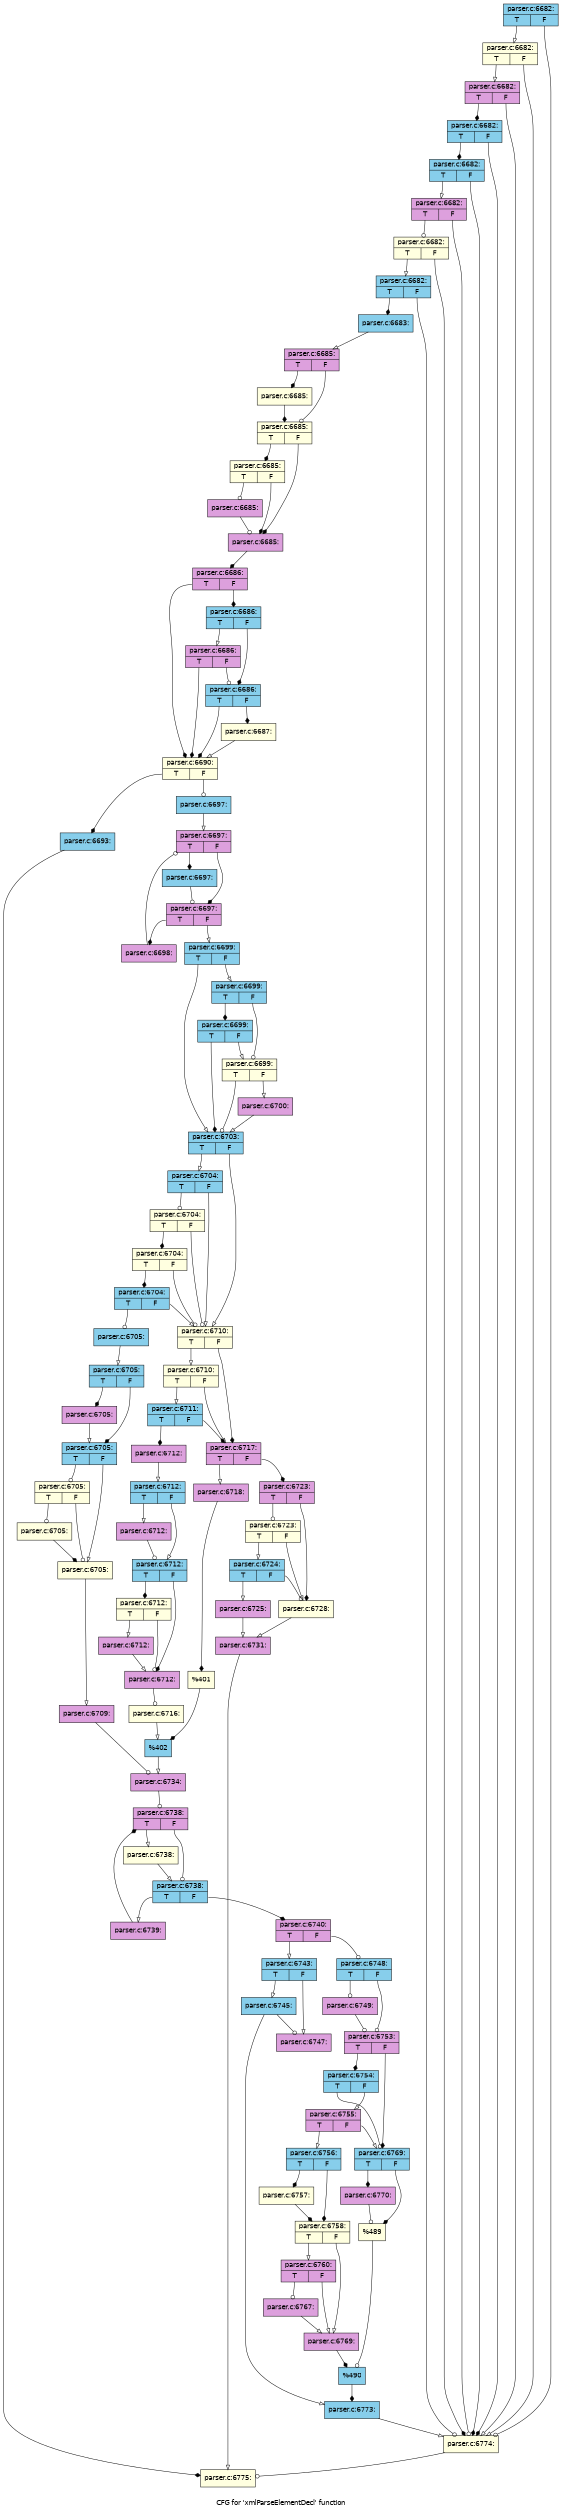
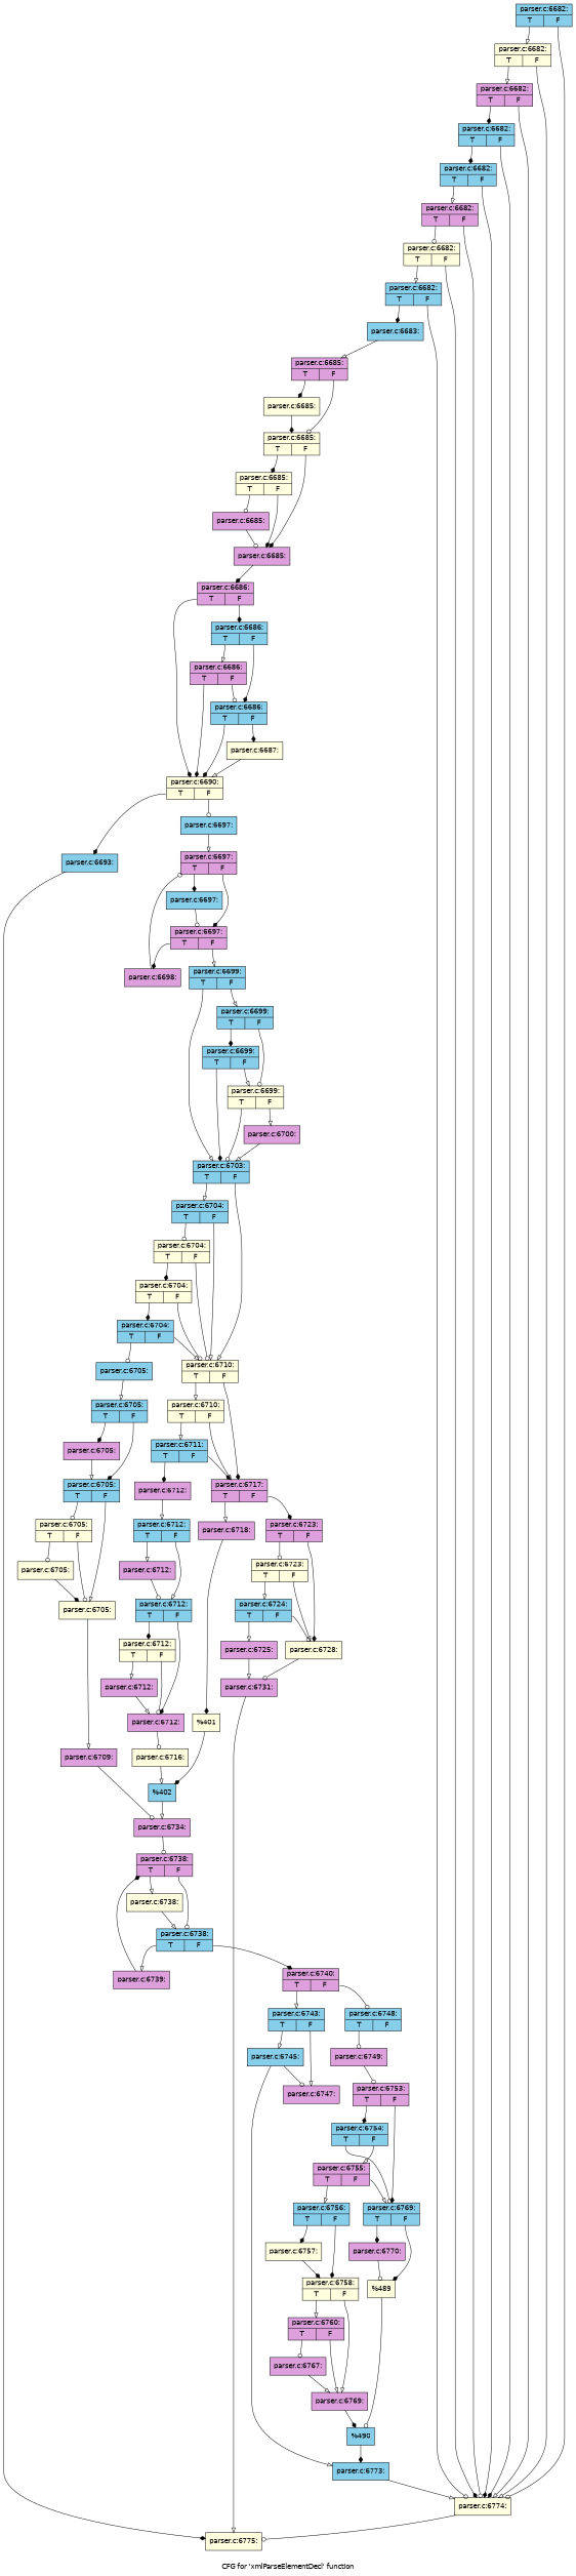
  digraph {
    fontname="DejaVu Sans"
    label="CFG for 'xmlParseElementDecl' function"
    node [fillcolor=plum fontname="DejaVu Sans" shape=record style=filled]
    edge [arrowhead=onormal fontname="DejaVu Sans" tailport=s0]
    n1 [fillcolor=skyblue label="{parser.c:6682:|{<s0>T|<s1>F}}"]
    n2 [fillcolor=lightyellow label="{parser.c:6774:}"]
    n3 [fillcolor=lightyellow label="{parser.c:6682:|{<s0>T|<s1>F}}"]
    n4 [fillcolor=lightyellow label="{parser.c:6775:}"]
    n5 [label="{parser.c:6682:|{<s0>T|<s1>F}}"]
    n6 [fillcolor=skyblue label="{parser.c:6682:|{<s0>T|<s1>F}}"]
    n7 [fillcolor=skyblue label="{parser.c:6682:|{<s0>T|<s1>F}}"]
    n8 [label="{parser.c:6682:|{<s0>T|<s1>F}}"]
    n9 [fillcolor=lightyellow label="{parser.c:6682:|{<s0>T|<s1>F}}"]
    n10 [fillcolor=skyblue label="{parser.c:6682:|{<s0>T|<s1>F}}"]
    n11 [fillcolor=skyblue label="{parser.c:6683:}"]
    n12 [label="{parser.c:6685:|{<s0>T|<s1>F}}"]
    n13 [fillcolor=lightyellow label="{parser.c:6685:}"]
    n14 [fillcolor=lightyellow label="{parser.c:6685:|{<s0>T|<s1>F}}"]
    n15 [fillcolor=lightyellow label="{parser.c:6685:|{<s0>T|<s1>F}}"]
    n16 [label="{parser.c:6685:}"]
    n17 [label="{parser.c:6685:}"]
    n18 [label="{parser.c:6686:|{<s0>T|<s1>F}}"]
    n19 [fillcolor=lightyellow label="{parser.c:6690:|{<s0>T|<s1>F}}"]
    n20 [fillcolor=skyblue label="{parser.c:6686:|{<s0>T|<s1>F}}"]
    n21 [fillcolor=skyblue label="{parser.c:6693:}"]
    n22 [fillcolor=skyblue label="{parser.c:6697:}"]
    n23 [label="{parser.c:6686:|{<s0>T|<s1>F}}"]
    n24 [fillcolor=skyblue label="{parser.c:6686:|{<s0>T|<s1>F}}"]
    n25 [label="{parser.c:6697:|{<s0>T|<s1>F}}"]
    n26 [fillcolor=lightyellow label="{parser.c:6687:}"]
    n27 [fillcolor=skyblue label="{parser.c:6697:}"]
    n28 [label="{parser.c:6697:|{<s0>T|<s1>F}}"]
    n29 [label="{parser.c:6698:}"]
    n30 [fillcolor=skyblue label="{parser.c:6699:|{<s0>T|<s1>F}}"]
    n31 [fillcolor=skyblue label="{parser.c:6703:|{<s0>T|<s1>F}}"]
    n32 [fillcolor=skyblue label="{parser.c:6699:|{<s0>T|<s1>F}}"]
    n33 [fillcolor=skyblue label="{parser.c:6704:|{<s0>T|<s1>F}}"]
    n34 [fillcolor=lightyellow label="{parser.c:6710:|{<s0>T|<s1>F}}"]
    n35 [fillcolor=skyblue label="{parser.c:6699:|{<s0>T|<s1>F}}"]
    n36 [fillcolor=lightyellow label="{parser.c:6699:|{<s0>T|<s1>F}}"]
    n37 [fillcolor=lightyellow label="{parser.c:6704:|{<s0>T|<s1>F}}"]
    n38 [fillcolor=lightyellow label="{parser.c:6710:|{<s0>T|<s1>F}}"]
    n39 [label="{parser.c:6717:|{<s0>T|<s1>F}}"]
    n40 [label="{parser.c:6700:}"]
    n41 [fillcolor=lightyellow label="{parser.c:6704:|{<s0>T|<s1>F}}"]
    n42 [fillcolor=skyblue label="{parser.c:6711:|{<s0>T|<s1>F}}"]
    n43 [label="{parser.c:6718:}"]
    n44 [label="{parser.c:6723:|{<s0>T|<s1>F}}"]
    n45 [fillcolor=skyblue label="{parser.c:6704:|{<s0>T|<s1>F}}"]
    n46 [fillcolor=skyblue label="{parser.c:6705:}"]
    n47 [fillcolor=skyblue label="{parser.c:6705:|{<s0>T|<s1>F}}"]
    n48 [label="{parser.c:6705:}"]
    n49 [fillcolor=skyblue label="{parser.c:6705:|{<s0>T|<s1>F}}"]
    n50 [fillcolor=lightyellow label="{parser.c:6705:|{<s0>T|<s1>F}}"]
    n51 [fillcolor=lightyellow label="{parser.c:6705:}"]
    n52 [fillcolor=lightyellow label="{parser.c:6705:}"]
    n53 [label="{parser.c:6709:}"]
    n54 [label="{parser.c:6734:}"]
    n55 [label="{parser.c:6738:|{<s0>T|<s1>F}}"]
    n56 [fillcolor=lightyellow label="{parser.c:6738:}"]
    n57 [fillcolor=skyblue label="{parser.c:6738:|{<s0>T|<s1>F}}"]
    n58 [label="{parser.c:6712:}"]
    n59 [fillcolor=lightyellow label="{%401}"]
    n60 [fillcolor=lightyellow label="{parser.c:6723:|{<s0>T|<s1>F}}"]
    n61 [fillcolor=lightyellow label="{parser.c:6728:}"]
    n62 [fillcolor=skyblue label="{parser.c:6712:|{<s0>T|<s1>F}}"]
    n63 [label="{parser.c:6712:}"]
    n64 [fillcolor=skyblue label="{parser.c:6712:|{<s0>T|<s1>F}}"]
    n65 [fillcolor=lightyellow label="{parser.c:6712:|{<s0>T|<s1>F}}"]
    n66 [label="{parser.c:6712:}"]
    n67 [label="{parser.c:6712:}"]
    n68 [fillcolor=lightyellow label="{parser.c:6716:}"]
    n69 [fillcolor=skyblue label="{%402}"]
    n70 [fillcolor=skyblue label="{parser.c:6724:|{<s0>T|<s1>F}}"]
    n71 [label="{parser.c:6731:}"]
    n72 [label="{parser.c:6725:}"]
    n73 [label="{parser.c:6739:}"]
    n74 [label="{parser.c:6740:|{<s0>T|<s1>F}}"]
    n75 [fillcolor=skyblue label="{parser.c:6743:|{<s0>T|<s1>F}}"]
    n76 [fillcolor=skyblue label="{parser.c:6748:|{<s0>T|<s1>F}}"]
    n77 [fillcolor=skyblue label="{parser.c:6745:}"]
    n78 [label="{parser.c:6747:}"]
    n79 [label="{parser.c:6749:}"]
    n80 [label="{parser.c:6753:|{<s0>T|<s1>F}}"]
    n81 [fillcolor=skyblue label="{parser.c:6773:}"]
    n82 [fillcolor=skyblue label="{parser.c:6754:|{<s0>T|<s1>F}}"]
    n83 [fillcolor=skyblue label="{parser.c:6769:|{<s0>T|<s1>F}}"]
    n84 [label="{parser.c:6755:|{<s0>T|<s1>F}}"]
    n85 [label="{parser.c:6770:}"]
    n86 [fillcolor=lightyellow label="{%489}"]
    n87 [fillcolor=skyblue label="{parser.c:6756:|{<s0>T|<s1>F}}"]
    n88 [fillcolor=skyblue label="{%490}"]
    n89 [fillcolor=lightyellow label="{parser.c:6757:}"]
    n90 [fillcolor=lightyellow label="{parser.c:6758:|{<s0>T|<s1>F}}"]
    n91 [label="{parser.c:6760:|{<s0>T|<s1>F}}"]
    n92 [label="{parser.c:6769:}"]
    n93 [label="{parser.c:6767:}"]
    n1 -> n2 [arrowhead=odot tailport=s1]
    n1 -> n3
    n2 -> n4 [arrowhead=odot]
    n3 -> n2 [tailport=s1]
    n3 -> n5
    n5 -> n2 [tailport=s1]
    n5 -> n6 [arrowhead=diamond]
    n6 -> n2 [arrowhead=diamond tailport=s1]
    n6 -> n7 [arrowhead=diamond]
    n7 -> n2 [arrowhead=diamond tailport=s1]
    n7 -> n8
    n8 -> n2 [arrowhead=odot tailport=s1]
    n8 -> n9 [arrowhead=odot]
    n9 -> n2 [arrowhead=diamond tailport=s1]
    n9 -> n10
    n10 -> n2 [arrowhead=odot tailport=s1]
    n10 -> n11 [arrowhead=diamond]
    n11 -> n12
    n12 -> n13 [arrowhead=diamond]
    n12 -> n14 [arrowhead=odot tailport=s1]
    n13 -> n14 [arrowhead=diamond]
    n14 -> n15 [arrowhead=diamond]
    n14 -> n16 [arrowhead=diamond tailport=s1]
    n15 -> n16 [arrowhead=diamond tailport=s1]
    n15 -> n17 [arrowhead=odot]
    n16 -> n18 [arrowhead=diamond]
    n17 -> n16 [arrowhead=odot]
    n18 -> n19 [arrowhead=diamond]
    n18 -> n20 [arrowhead=diamond tailport=s1]
    n19 -> n21 [arrowhead=diamond]
    n19 -> n22 [arrowhead=odot tailport=s1]
    n20 -> n23
    n20 -> n24 [arrowhead=diamond tailport=s1]
    n21 -> n4 [arrowhead=diamond]
    n22 -> n25
    n23 -> n19 [arrowhead=diamond]
    n23 -> n24 [arrowhead=odot tailport=s1]
    n24 -> n19 [arrowhead=diamond]
    n24 -> n26 [arrowhead=diamond tailport=s1]
    n25 -> n27 [arrowhead=diamond]
    n25 -> n28 [arrowhead=diamond tailport=s1]
    n26 -> n19
    n27 -> n28 [arrowhead=odot]
    n28 -> n29 [arrowhead=diamond]
    n28 -> n30 [tailport=s1]
    n29 -> n25 [arrowhead=odot]
    n30 -> n31
    n30 -> n32 [tailport=s1]
    n31 -> n33
    n31 -> n34 [tailport=s1]
    n32 -> n35 [arrowhead=diamond]
    n32 -> n36 [arrowhead=odot tailport=s1]
    n33 -> n34 [tailport=s1]
    n33 -> n37 [arrowhead=odot]
    n34 -> n38
    n34 -> n39 [arrowhead=diamond tailport=s1]
    n35 -> n31 [arrowhead=diamond]
    n35 -> n36 [tailport=s1]
    n36 -> n31 [arrowhead=odot]
    n36 -> n40 [tailport=s1]
    n37 -> n34 [arrowhead=odot tailport=s1]
    n37 -> n41 [arrowhead=diamond]
    n38 -> n39 [tailport=s1]
    n38 -> n42
    n39 -> n43
    n39 -> n44 [arrowhead=diamond tailport=s1]
    n40 -> n31
    n41 -> n34 [arrowhead=odot tailport=s1]
    n41 -> n45 [arrowhead=diamond]
    n42 -> n39 [arrowhead=diamond tailport=s1]
    n42 -> n58 [arrowhead=diamond]
    n43 -> n59 [arrowhead=diamond]
    n44 -> n60 [arrowhead=odot]
    n44 -> n61 [arrowhead=diamond tailport=s1]
    n45 -> n34 [tailport=s1]
    n45 -> n46 [arrowhead=odot]
    n46 -> n47
    n47 -> n48 [arrowhead=diamond]
    n47 -> n49 [arrowhead=diamond tailport=s1]
    n48 -> n49
    n49 -> n50 [arrowhead=odot]
    n49 -> n51 [tailport=s1]
    n50 -> n51 [arrowhead=odot tailport=s1]
    n50 -> n52 [arrowhead=odot]
    n51 -> n53
    n52 -> n51 [arrowhead=diamond]
    n53 -> n54 [arrowhead=odot]
    n54 -> n55 [arrowhead=odot]
    n55 -> n56
    n55 -> n57 [arrowhead=odot tailport=s1]
    n56 -> n57
    n57 -> n73
    n57 -> n74 [arrowhead=diamond tailport=s1]
    n58 -> n62
    n59 -> n69 [arrowhead=diamond]
    n60 -> n61 [tailport=s1]
    n60 -> n70
-   n61 -> n71
+   n61 -> n71 [arrowhead=odot]
    n62 -> n63
    n62 -> n64 [tailport=s1]
    n63 -> n64 [arrowhead=odot]
    n64 -> n65 [arrowhead=diamond]
    n64 -> n66 [arrowhead=diamond tailport=s1]
    n65 -> n66 [arrowhead=odot tailport=s1]
    n65 -> n67
    n66 -> n68 [arrowhead=odot]
    n67 -> n66
    n68 -> n69
    n69 -> n54
    n70 -> n61 [arrowhead=odot tailport=s1]
    n70 -> n72
    n71 -> n4
    n72 -> n71
    n73 -> n55 [arrowhead=diamond]
    n74 -> n75
    n74 -> n76 [arrowhead=odot tailport=s1]
    n75 -> n77
    n75 -> n78 [tailport=s1]
    n76 -> n79 [arrowhead=odot]
-   n76 -> n80 [arrowhead=odot tailport=s1]
    n77 -> n78 [arrowhead=odot]
    n77 -> n81
    n79 -> n80 [arrowhead=odot]
    n80 -> n82 [arrowhead=diamond]
    n80 -> n83 [arrowhead=diamond tailport=s1]
    n81 -> n2
    n82 -> n83 [arrowhead=odot]
    n82 -> n84 [tailport=s1]
    n83 -> n85 [arrowhead=diamond]
    n83 -> n86 [arrowhead=diamond tailport=s1]
    n84 -> n83 [tailport=s1]
    n84 -> n87
    n85 -> n86 [arrowhead=odot]
    n86 -> n88 [arrowhead=odot]
    n87 -> n89 [arrowhead=diamond]
    n87 -> n90 [arrowhead=diamond tailport=s1]
    n88 -> n81 [arrowhead=diamond]
    n89 -> n90 [arrowhead=diamond]
    n90 -> n91
    n90 -> n92 [tailport=s1]
    n91 -> n92 [tailport=s1]
    n91 -> n93 [arrowhead=odot]
    n92 -> n88 [arrowhead=diamond]
    n93 -> n92
  }
